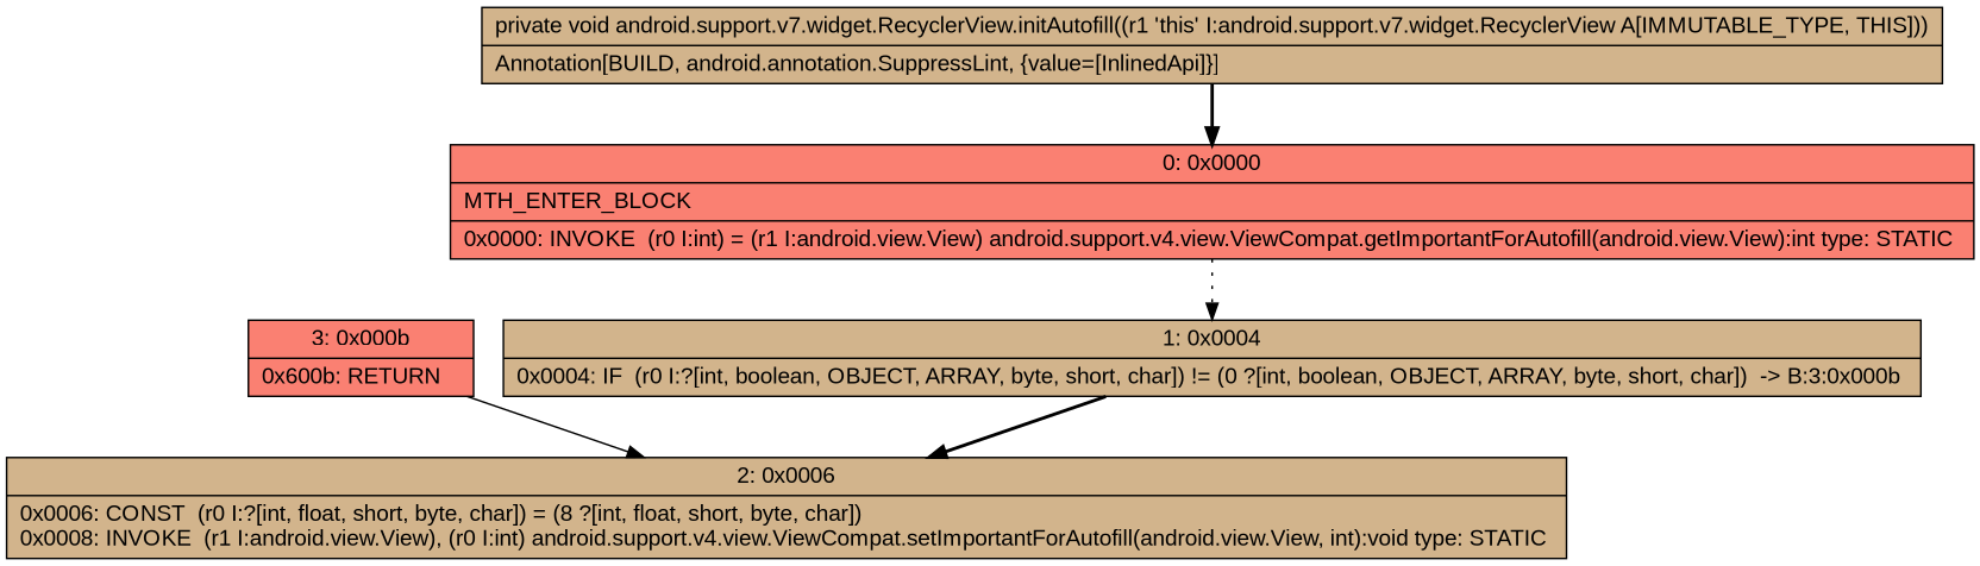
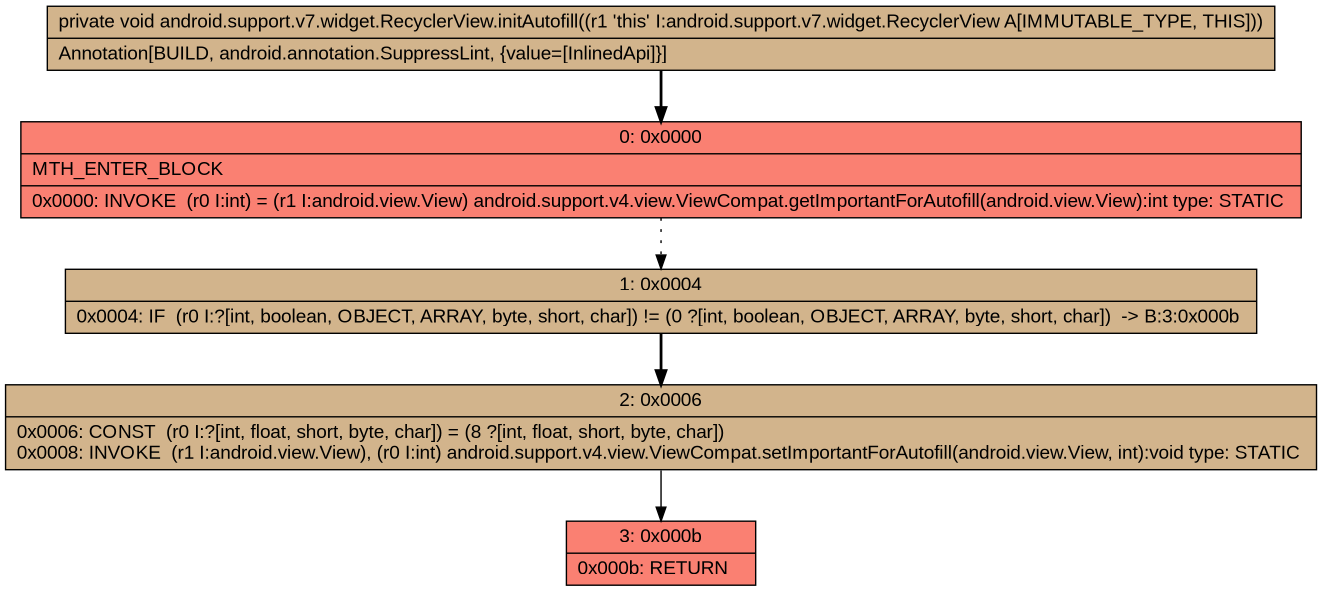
  digraph {
    fontname="Liberation Sans"
    node [fillcolor=tan fontname="Liberation Sans" shape=record style=filled]
    edge [fontname="Liberation Sans" style=bold]
    n1 [fillcolor=salmon label="{0\:\ 0x0000|MTH_ENTER_BLOCK\l|0x0000: INVOKE  (r0 I:int) = (r1 I:android.view.View) android.support.v4.view.ViewCompat.getImportantForAutofill(android.view.View):int type: STATIC \l}"]
    n2 [label="{1\:\ 0x0004|0x0004: IF  (r0 I:?[int, boolean, OBJECT, ARRAY, byte, short, char]) != (0 ?[int, boolean, OBJECT, ARRAY, byte, short, char])  \-\> B:3:0x000b \l}"]
    n3 [label="{2\:\ 0x0006|0x0006: CONST  (r0 I:?[int, float, short, byte, char]) = (8 ?[int, float, short, byte, char]) \l0x0008: INVOKE  (r1 I:android.view.View), (r0 I:int) android.support.v4.view.ViewCompat.setImportantForAutofill(android.view.View, int):void type: STATIC \l}"]
-   n4 [fillcolor=salmon label="{3\:\ 0x000b|0x600b: RETURN   \l}"]
+   n4 [fillcolor=salmon label="{3\:\ 0x000b|0x000b: RETURN   \l}"]
    n5 [label="{private void android.support.v7.widget.RecyclerView.initAutofill((r1 'this' I:android.support.v7.widget.RecyclerView A[IMMUTABLE_TYPE, THIS]))  | Annotation[BUILD, android.annotation.SuppressLint, \{value=[InlinedApi]\}]\l}"]
    n1 -> n2 [style=dotted]
    n2 -> n3
-   n4 -> n3 [style=solid]
+   n3 -> n4 [style=solid]
    n5 -> n1
  }
